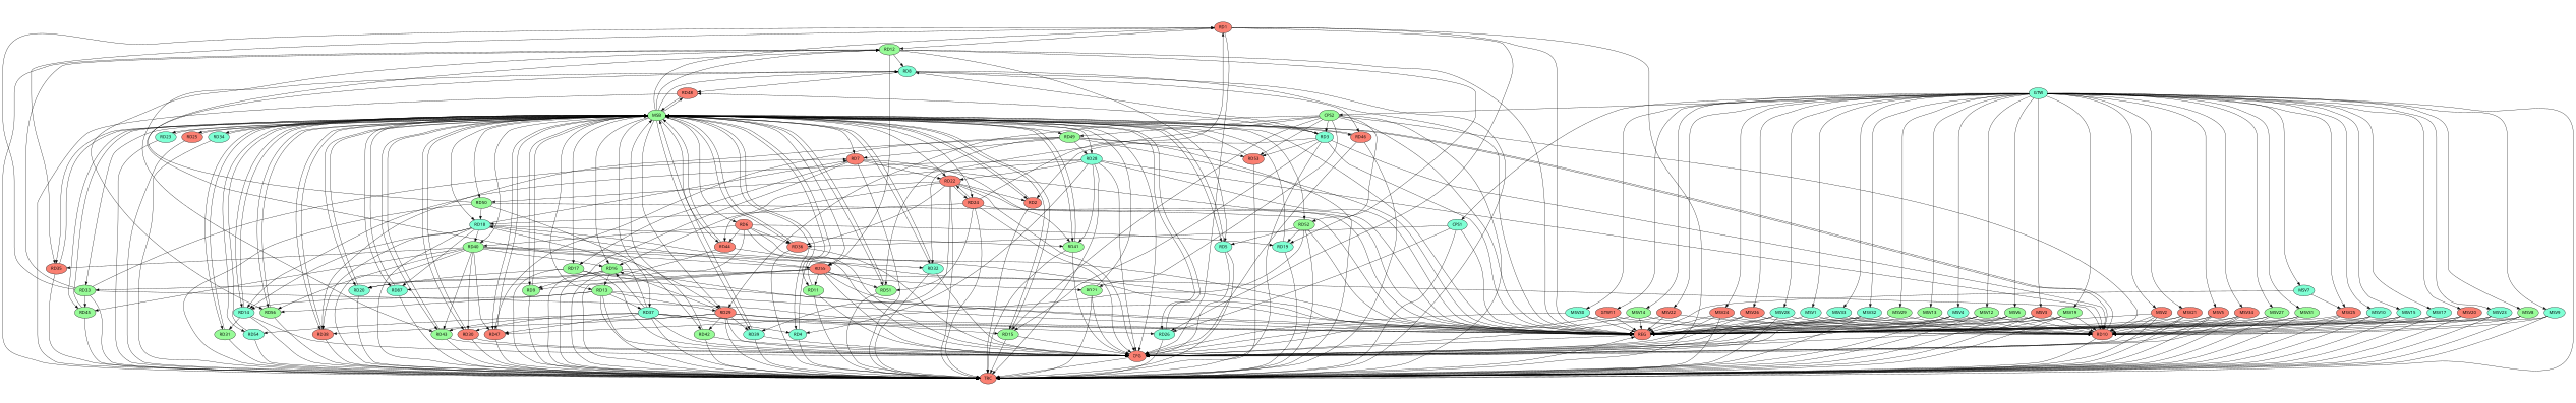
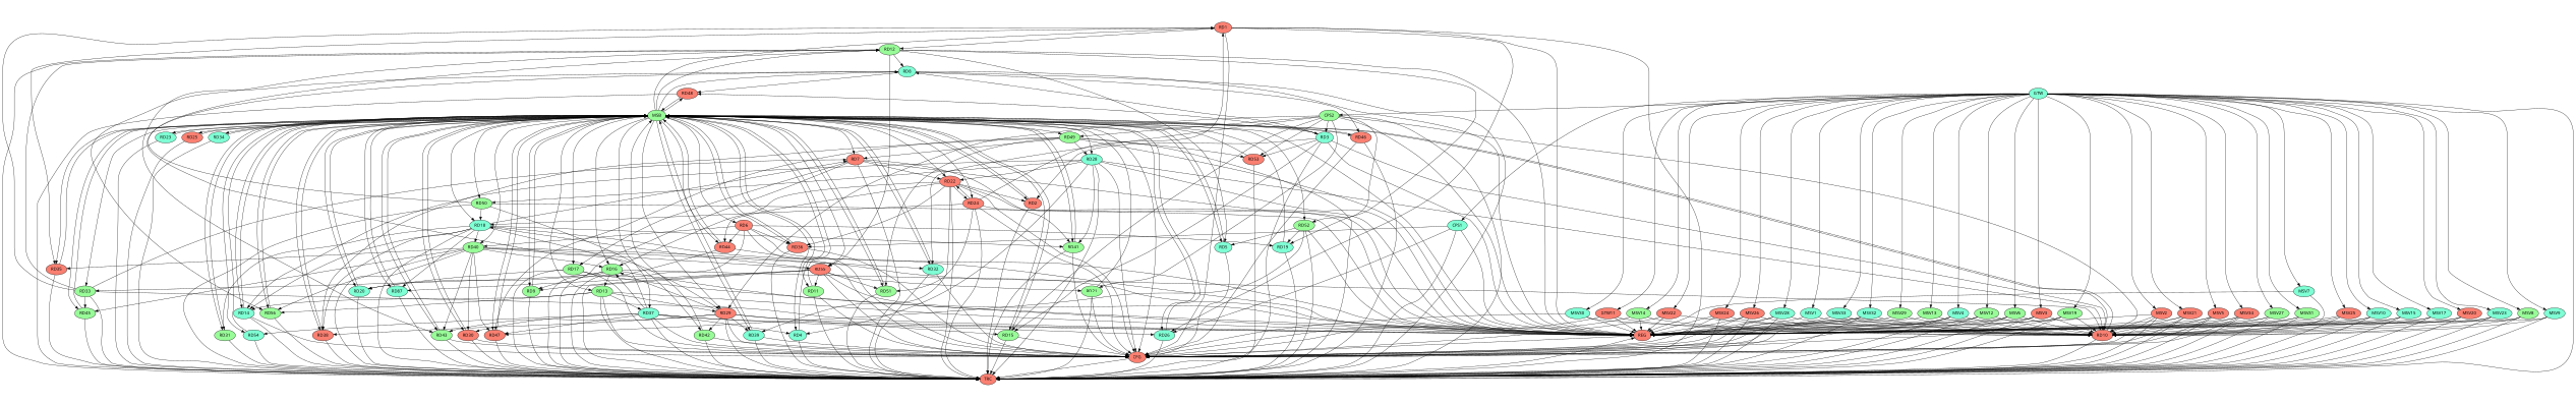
  strict digraph {
    fontname="Noto Sans"
    node [fillcolor=salmon fontname="Noto Sans" style=filled]
    edge [fontname="Noto Sans"]
    n1 [label=RD1]
    n2 [fillcolor=palegreen label=RD12]
    n3 [fillcolor=aquamarine label=RD26]
    n4 [label=RD35]
    n5 [label=REG]
    n6 [label=CFG]
    n7 [label=TRC]
    n8 [fillcolor=aquamarine label=RD8]
    n9 [fillcolor=aquamarine label=RD5]
    n10 [fillcolor=aquamarine label=RD19]
    n11 [label=RD55]
    n12 [fillcolor=palegreen label=RD56]
    n13 [fillcolor=palegreen label=MSB]
    n14 [label=RD2]
    n15 [fillcolor=aquamarine label=RD3]
    n16 [label=RD10]
    n17 [fillcolor=palegreen label=RD15]
    n18 [label=RD48]
    n19 [fillcolor=aquamarine label=RD4]
    n20 [label=RD6]
    n21 [label=RD36]
    n22 [fillcolor=palegreen label=RD40]
    n23 [label=RD44]
    n24 [label=RD7]
    n25 [fillcolor=palegreen label=RD9]
    n26 [fillcolor=palegreen label=RD17]
    n27 [label=RD22]
    n28 [fillcolor=palegreen label=RD41]
    n29 [fillcolor=palegreen label=RD43]
    n30 [label=RD46]
    n31 [fillcolor=palegreen label=RD11]
    n32 [fillcolor=palegreen label=RD13]
    n33 [fillcolor=aquamarine label=RD14]
    n34 [label=RD29]
    n35 [fillcolor=aquamarine label=RD37]
    n36 [fillcolor=palegreen label=RD16]
    n37 [fillcolor=aquamarine label=RD20]
    n38 [fillcolor=palegreen label=RD33]
    n39 [fillcolor=aquamarine label=RD18]
    n40 [fillcolor=aquamarine label=RD87]
    n41 [fillcolor=palegreen label=RD31]
    n42 [label=RD38]
    n43 [label=RD24]
    n44 [fillcolor=aquamarine label=RD39]
    n45 [fillcolor=aquamarine label=RD23]
    n46 [fillcolor=palegreen label=RD51]
    n47 [label=RD25]
    n48 [fillcolor=aquamarine label=RD28]
    n49 [fillcolor=palegreen label=RD50]
    n50 [label=RD30]
    n51 [fillcolor=aquamarine label=RD32]
    n52 [fillcolor=palegreen label=RD45]
    n53 [fillcolor=aquamarine label=RD34]
    n54 [label=RD47]
    n55 [fillcolor=aquamarine label=RD54]
    n56 [fillcolor=palegreen label=RD49]
    n57 [fillcolor=palegreen label=RD52]
    n58 [label=RD53]
    n59 [fillcolor=palegreen label=RD21]
    n60 [fillcolor=palegreen label=RD42]
    n61 [fillcolor=aquamarine label=CPS1]
    n62 [fillcolor=palegreen label=CPS2]
    n63 [fillcolor=aquamarine label=GTW]
    n64 [fillcolor=aquamarine label=MSV1]
    n65 [label=MSV2]
    n66 [label=MSV3]
    n67 [fillcolor=aquamarine label=MSV4]
    n68 [label=MSV5]
    n69 [fillcolor=palegreen label=MSV6]
    n70 [fillcolor=aquamarine label=MSV7]
    n71 [fillcolor=palegreen label=MSV8]
    n72 [fillcolor=aquamarine label=MSV9]
    n73 [fillcolor=aquamarine label=MSV10]
    n74 [label=GTW11]
    n75 [fillcolor=palegreen label=MSV12]
    n76 [fillcolor=palegreen label=MSV13]
    n77 [fillcolor=palegreen label=MSV14]
    n78 [fillcolor=aquamarine label=MSV15]
    n79 [fillcolor=aquamarine label=MSV17]
    n80 [fillcolor=palegreen label=MSV19]
    n81 [label=MSV20]
    n82 [label=MSV21]
    n83 [label=MSV22]
    n84 [fillcolor=aquamarine label=MSV23]
    n85 [label=MSV24]
    n86 [label=MSV25]
    n87 [label=MSV26]
    n88 [fillcolor=palegreen label=MSV27]
    n89 [fillcolor=aquamarine label=MSV28]
    n90 [fillcolor=palegreen label=MSV29]
    n91 [fillcolor=aquamarine label=MSV30]
    n92 [fillcolor=palegreen label=MSV31]
    n93 [fillcolor=aquamarine label=MSV32]
    n94 [fillcolor=aquamarine label=MSV33]
    n95 [label=MSV34]
    n1 -> n2
    n1 -> n3
    n1 -> n4
    n1 -> n5
    n1 -> n6
    n1 -> n7
    n2 -> n5
    n2 -> n7
    n2 -> n8
    n2 -> n9
    n2 -> n10
    n2 -> n11
    n2 -> n12
    n3 -> n7
    n3 -> n13
    n4 -> n7
    n4 -> n13
    n5 -> n6
    n6 -> n7
    n7 -> n5
    n8 -> n5
    n8 -> n7
    n8 -> n18
    n8 -> n29
    n8 -> n30
    n9 -> n6
-   n9 -> n7
+   n87 -> n7
    n9 -> n13
    n10 -> n7
    n10 -> n13
    n11 -> n5
    n11 -> n6
    n11 -> n7
    n11 -> n25
    n11 -> n31
    n11 -> n39
    n11 -> n40
    n11 -> n46
    n11 -> n59
    n12 -> n7
    n12 -> n13
    n13 -> n1
    n13 -> n2
    n13 -> n3
    n13 -> n4
    n13 -> n5
    n13 -> n6
    n13 -> n8
    n13 -> n9
    n13 -> n11
    n13 -> n12
    n13 -> n14
    n13 -> n15
    n13 -> n16
    n13 -> n17
    n13 -> n18
    n13 -> n19
    n13 -> n20
    n13 -> n21
    n13 -> n22
    n13 -> n23
    n13 -> n24
    n13 -> n25
    n13 -> n26
    n13 -> n27
    n13 -> n28
    n13 -> n29
    n13 -> n30
    n13 -> n31
    n13 -> n32
    n13 -> n33
    n13 -> n34
    n13 -> n35
    n13 -> n36
    n13 -> n37
    n13 -> n38
    n13 -> n39
    n13 -> n40
    n13 -> n41
    n13 -> n42
    n13 -> n43
    n13 -> n44
    n13 -> n45
    n13 -> n46
    n13 -> n47
    n13 -> n48
    n13 -> n49
    n13 -> n50
    n13 -> n51
    n13 -> n52
    n13 -> n53
    n13 -> n54
    n13 -> n55
    n13 -> n56
    n13 -> n57
    n14 -> n7
    n14 -> n13
    n15 -> n5
    n15 -> n7
    n15 -> n8
    n15 -> n14
    n15 -> n16
    n15 -> n17
    n15 -> n18
    n15 -> n58
    n16 -> n7
    n16 -> n13
    n17 -> n6
    n17 -> n7
    n17 -> n13
    n18 -> n7
    n18 -> n13
    n19 -> n7
    n19 -> n13
    n20 -> n5
    n20 -> n6
    n20 -> n7
    n20 -> n10
    n20 -> n21
    n20 -> n22
    n20 -> n23
    n21 -> n6
    n21 -> n7
    n21 -> n13
    n22 -> n4
    n22 -> n5
    n22 -> n7
    n22 -> n11
    n22 -> n12
    n22 -> n29
    n22 -> n36
    n22 -> n50
    n22 -> n51
    n22 -> n52
    n22 -> n54
    n23 -> n6
    n23 -> n7
    n23 -> n13
    n24 -> n5
    n24 -> n7
    n24 -> n25
    n24 -> n26
    n24 -> n27
    n24 -> n28
    n25 -> n7
    n25 -> n13
    n26 -> n5
    n26 -> n6
    n26 -> n7
    n26 -> n37
    n27 -> n5
    n27 -> n6
    n27 -> n7
    n27 -> n14
    n27 -> n21
    n27 -> n23
    n27 -> n36
    n27 -> n43
    n27 -> n44
    n28 -> n6
    n28 -> n7
    n28 -> n13
    n29 -> n6
    n29 -> n7
    n29 -> n13
    n30 -> n6
    n30 -> n7
    n30 -> n13
    n31 -> n6
    n31 -> n7
    n31 -> n13
    n32 -> n5
    n32 -> n6
    n32 -> n7
    n32 -> n12
    n32 -> n33
    n32 -> n34
    n32 -> n35
    n33 -> n6
    n33 -> n7
    n33 -> n13
    n34 -> n5
    n34 -> n6
    n34 -> n7
    n34 -> n17
    n34 -> n29
    n34 -> n36
    n34 -> n42
    n34 -> n44
    n34 -> n60
    n35 -> n3
    n35 -> n5
    n35 -> n6
    n35 -> n7
    n35 -> n8
    n35 -> n19
    n35 -> n36
    n35 -> n50
    n35 -> n54
    n35 -> n55
    n36 -> n5
    n36 -> n7
    n36 -> n16
    n36 -> n32
    n36 -> n37
    n36 -> n38
    n37 -> n7
    n37 -> n13
    n38 -> n1
    n38 -> n2
    n38 -> n5
    n38 -> n7
    n38 -> n24
    n38 -> n52
    n39 -> n5
    n39 -> n7
    n39 -> n22
    n39 -> n24
    n39 -> n28
    n39 -> n33
    n39 -> n34
    n39 -> n40
-   n33 -> n41
+   n39 -> n41
    n39 -> n42
    n40 -> n7
    n40 -> n13
    n41 -> n7
    n41 -> n13
    n42 -> n7
    n42 -> n13
    n43 -> n1
    n43 -> n5
    n43 -> n6
    n43 -> n7
    n43 -> n27
    n43 -> n39
    n43 -> n46
    n44 -> n6
    n44 -> n7
    n44 -> n13
    n45 -> n7
    n45 -> n13
    n46 -> n7
    n46 -> n13
    n47 -> n7
    n47 -> n13
    n48 -> n5
    n48 -> n6
    n48 -> n7
    n48 -> n16
    n48 -> n19
    n48 -> n27
    n48 -> n28
    n48 -> n33
    n48 -> n49
    n49 -> n2
    n49 -> n5
    n49 -> n7
    n49 -> n39
    n49 -> n60
    n50 -> n6
    n50 -> n7
    n50 -> n13
    n51 -> n6
    n51 -> n7
    n51 -> n13
    n52 -> n7
    n52 -> n13
    n53 -> n7
    n53 -> n13
    n54 -> n7
    n54 -> n13
    n55 -> n7
    n55 -> n13
    n56 -> n5
    n56 -> n7
    n56 -> n24
    n56 -> n42
    n56 -> n46
    n56 -> n48
    n56 -> n54
    n56 -> n58
    n57 -> n5
    n57 -> n7
    n57 -> n9
    n57 -> n10
    n57 -> n54
    n58 -> n7
    n58 -> n13
    n59 -> n6
    n59 -> n7
    n59 -> n13
    n60 -> n6
    n60 -> n7
    n60 -> n13
    n61 -> n3
    n61 -> n5
    n61 -> n7
    n61 -> n21
    n62 -> n5
    n62 -> n7
    n62 -> n15
    n62 -> n16
    n62 -> n17
    n62 -> n34
    n62 -> n51
    n62 -> n56
    n62 -> n57
    n62 -> n58
    n62 -> n59
    n63 -> n7
    n63 -> n61
    n63 -> n62
    n63 -> n64
    n63 -> n65
    n63 -> n66
    n63 -> n67
    n63 -> n68
    n63 -> n69
    n63 -> n70
    n63 -> n71
    n63 -> n72
    n63 -> n73
    n63 -> n74
    n63 -> n75
    n63 -> n76
    n63 -> n77
    n63 -> n78
    n63 -> n79
    n63 -> n80
    n63 -> n81
    n63 -> n82
    n63 -> n83
    n63 -> n84
    n63 -> n85
    n63 -> n86
    n63 -> n87
    n63 -> n88
    n63 -> n89
    n63 -> n90
    n63 -> n91
    n63 -> n92
    n63 -> n93
    n63 -> n94
    n63 -> n95
    n64 -> n5
    n64 -> n16
    n65 -> n5
    n65 -> n6
    n65 -> n7
    n65 -> n16
    n66 -> n5
    n66 -> n6
    n66 -> n7
    n66 -> n16
    n67 -> n5
    n67 -> n6
    n67 -> n7
    n67 -> n16
    n68 -> n5
    n68 -> n6
    n68 -> n7
    n68 -> n16
    n69 -> n5
    n69 -> n6
    n69 -> n7
    n69 -> n16
    n70 -> n5
-   n70 -> n86
+   n70 -> n16
    n71 -> n5
    n71 -> n7
    n71 -> n16
    n72 -> n5
    n72 -> n7
    n72 -> n16
    n73 -> n5
    n73 -> n7
    n73 -> n16
    n74 -> n5
    n74 -> n6
    n74 -> n16
    n75 -> n5
    n75 -> n6
    n75 -> n7
    n75 -> n16
    n76 -> n5
    n76 -> n16
    n77 -> n5
    n77 -> n6
    n77 -> n16
    n78 -> n5
    n78 -> n7
    n78 -> n16
    n79 -> n5
    n79 -> n7
    n79 -> n16
    n80 -> n5
    n80 -> n6
    n80 -> n7
    n80 -> n16
    n81 -> n5
    n81 -> n7
    n81 -> n16
    n82 -> n5
    n82 -> n6
    n82 -> n7
    n82 -> n16
    n83 -> n5
    n83 -> n6
    n83 -> n16
    n84 -> n5
    n84 -> n7
    n84 -> n16
    n85 -> n5
    n85 -> n6
    n85 -> n7
    n85 -> n16
    n86 -> n5
    n86 -> n7
    n86 -> n16
    n87 -> n5
    n87 -> n6
    n87 -> n16
    n88 -> n5
    n88 -> n7
    n88 -> n16
    n89 -> n5
    n89 -> n6
    n89 -> n7
    n89 -> n16
    n90 -> n5
    n90 -> n16
    n91 -> n5
    n91 -> n6
    n91 -> n16
    n92 -> n5
    n92 -> n7
    n92 -> n16
    n93 -> n5
    n93 -> n6
    n93 -> n7
    n93 -> n16
    n94 -> n5
    n94 -> n16
    n95 -> n5
    n95 -> n6
    n95 -> n7
    n95 -> n16
  }
